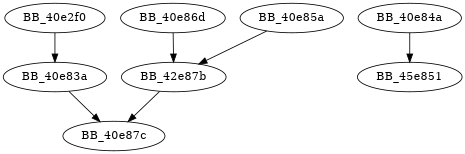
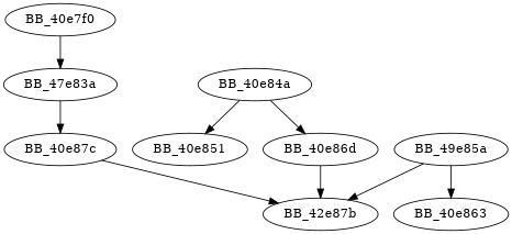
  digraph {
-   BB_40e7f0 [label=BB_40e2f0]
-   BB_40e83a
+   BB_40e7f0
+   BB_40e83a [label=BB_47e83a]
    BB_40e87c
    BB_40e84a
-   BB_40e851 [label=BB_45e851]
+   BB_40e851
    BB_40e86d
    n7 [label=BB_42e87b]
-   BB_40e85a
+   BB_40e85a [label=BB_49e85a]
+   BB_40e863
    BB_40e7f0 -> BB_40e83a
    BB_40e83a -> BB_40e87c
    BB_40e84a -> BB_40e851
+   BB_40e84a -> BB_40e86d
    BB_40e86d -> n7
-   n7 -> BB_40e87c
+   BB_40e87c -> n7
    BB_40e85a -> n7
+   BB_40e85a -> BB_40e863
  }
